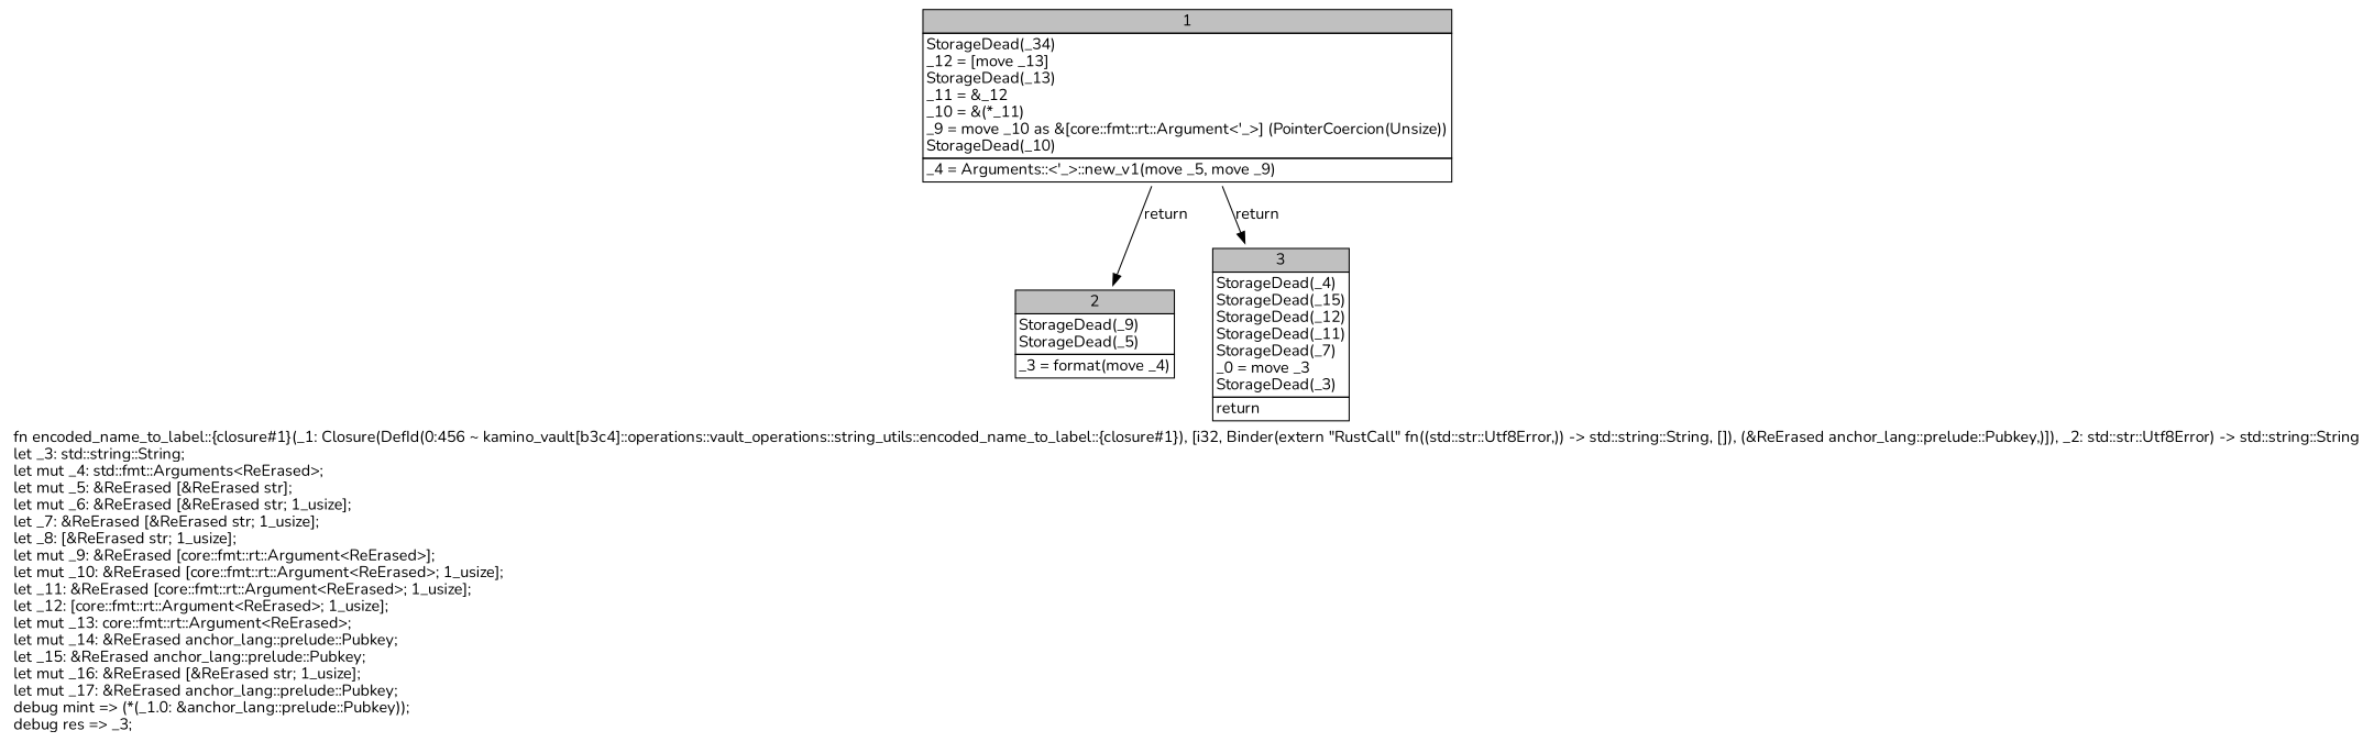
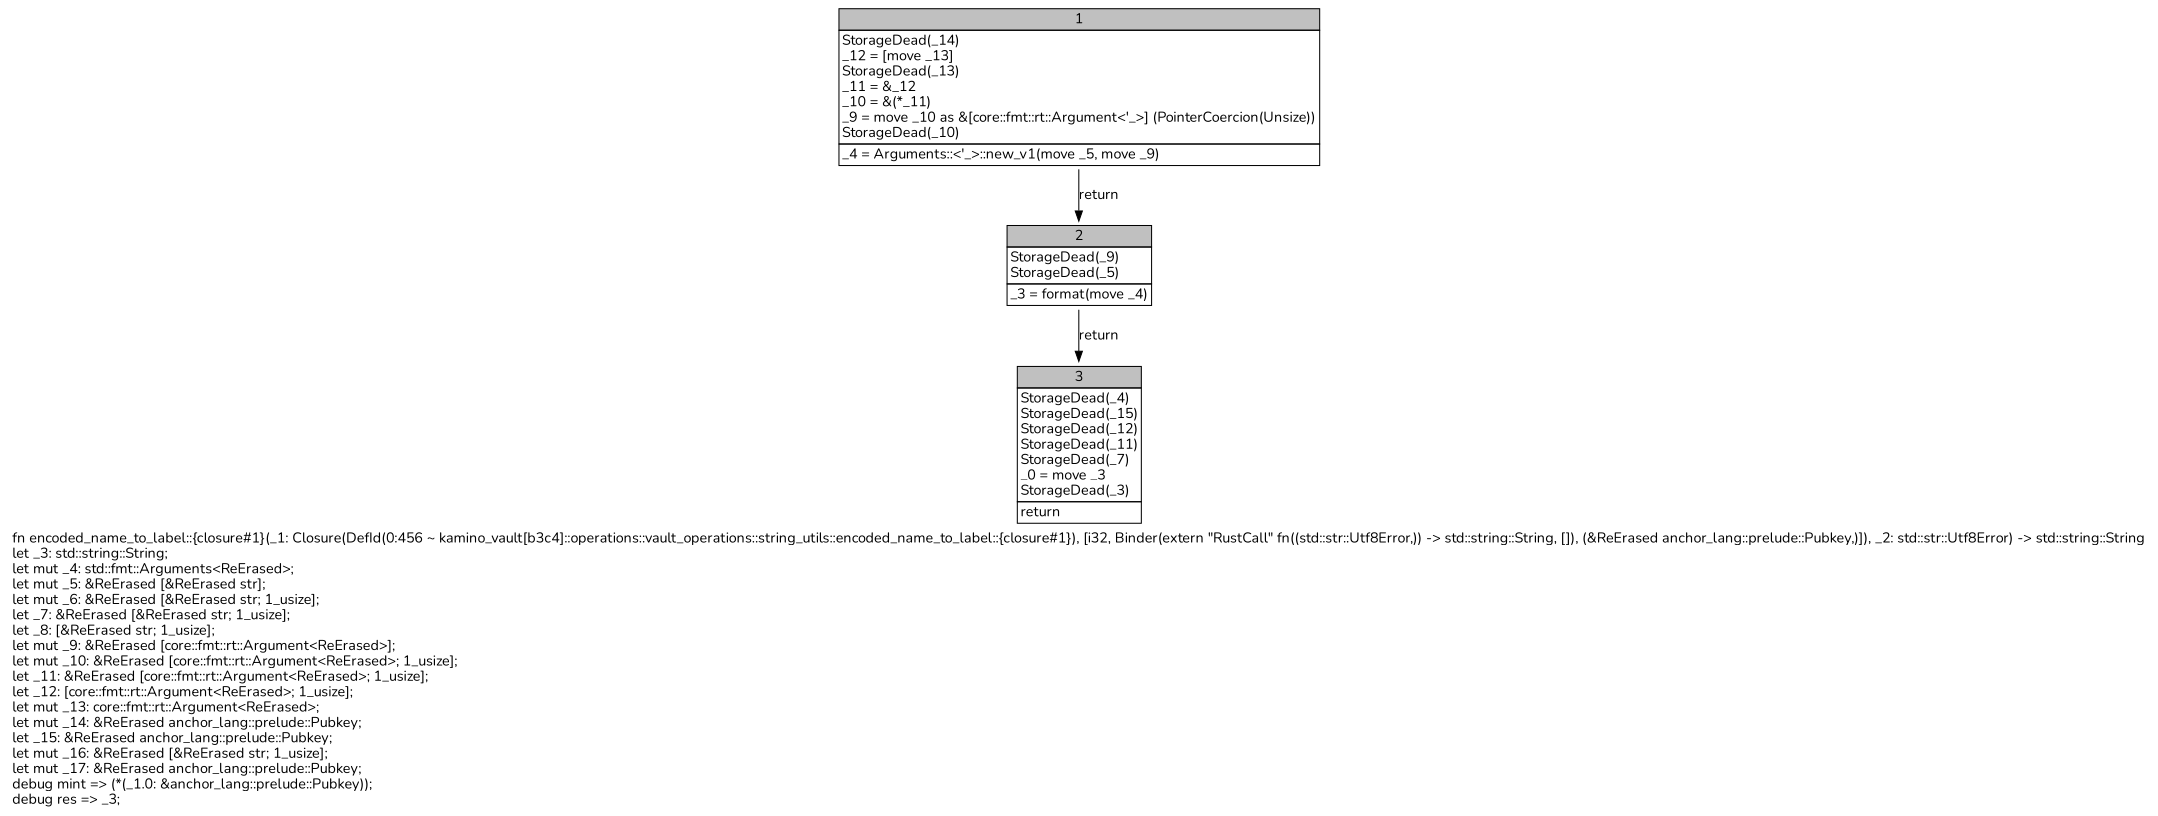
  digraph {
    fontname=Nunito
    label=<fn encoded_name_to_label::{closure#1}(_1: Closure(DefId(0:456 ~ kamino_vault[b3c4]::operations::vault_operations::string_utils::encoded_name_to_label::{closure#1}), [i32, Binder(extern &quot;RustCall&quot; fn((std::str::Utf8Error,)) -&gt; std::string::String, []), (&amp;ReErased anchor_lang::prelude::Pubkey,)]), _2: std::str::Utf8Error) -&gt; std::string::String<br align="left"/>let _3: std::string::String;<br align="left"/>let mut _4: std::fmt::Arguments&lt;ReErased&gt;;<br align="left"/>let mut _5: &amp;ReErased [&amp;ReErased str];<br align="left"/>let mut _6: &amp;ReErased [&amp;ReErased str; 1_usize];<br align="left"/>let _7: &amp;ReErased [&amp;ReErased str; 1_usize];<br align="left"/>let _8: [&amp;ReErased str; 1_usize];<br align="left"/>let mut _9: &amp;ReErased [core::fmt::rt::Argument&lt;ReErased&gt;];<br align="left"/>let mut _10: &amp;ReErased [core::fmt::rt::Argument&lt;ReErased&gt;; 1_usize];<br align="left"/>let _11: &amp;ReErased [core::fmt::rt::Argument&lt;ReErased&gt;; 1_usize];<br align="left"/>let _12: [core::fmt::rt::Argument&lt;ReErased&gt;; 1_usize];<br align="left"/>let mut _13: core::fmt::rt::Argument&lt;ReErased&gt;;<br align="left"/>let mut _14: &amp;ReErased anchor_lang::prelude::Pubkey;<br align="left"/>let _15: &amp;ReErased anchor_lang::prelude::Pubkey;<br align="left"/>let mut _16: &amp;ReErased [&amp;ReErased str; 1_usize];<br align="left"/>let mut _17: &amp;ReErased anchor_lang::prelude::Pubkey;<br align="left"/>debug mint =&gt; (*(_1.0: &amp;anchor_lang::prelude::Pubkey));<br align="left"/>debug res =&gt; _3;<br align="left"/>>
    node [fontname=Nunito shape=none]
    edge [fontname=Nunito]
-   n1 [label=<<table border="0" cellborder="1" cellspacing="0"><tr><td bgcolor="gray" align="center" colspan="1">1</td></tr><tr><td align="left" balign="left">StorageDead(_34)<br/>_12 = [move _13]<br/>StorageDead(_13)<br/>_11 = &amp;_12<br/>_10 = &amp;(*_11)<br/>_9 = move _10 as &amp;[core::fmt::rt::Argument&lt;'_&gt;] (PointerCoercion(Unsize))<br/>StorageDead(_10)<br/></td></tr><tr><td align="left">_4 = Arguments::&lt;'_&gt;::new_v1(move _5, move _9)</td></tr></table>>]
+   n1 [label=<<table border="0" cellborder="1" cellspacing="0"><tr><td bgcolor="gray" align="center" colspan="1">1</td></tr><tr><td align="left" balign="left">StorageDead(_14)<br/>_12 = [move _13]<br/>StorageDead(_13)<br/>_11 = &amp;_12<br/>_10 = &amp;(*_11)<br/>_9 = move _10 as &amp;[core::fmt::rt::Argument&lt;'_&gt;] (PointerCoercion(Unsize))<br/>StorageDead(_10)<br/></td></tr><tr><td align="left">_4 = Arguments::&lt;'_&gt;::new_v1(move _5, move _9)</td></tr></table>>]
    n2 [label=<<table border="0" cellborder="1" cellspacing="0"><tr><td bgcolor="gray" align="center" colspan="1">2</td></tr><tr><td align="left" balign="left">StorageDead(_9)<br/>StorageDead(_5)<br/></td></tr><tr><td align="left">_3 = format(move _4)</td></tr></table>>]
    n3 [label=<<table border="0" cellborder="1" cellspacing="0"><tr><td bgcolor="gray" align="center" colspan="1">3</td></tr><tr><td align="left" balign="left">StorageDead(_4)<br/>StorageDead(_15)<br/>StorageDead(_12)<br/>StorageDead(_11)<br/>StorageDead(_7)<br/>_0 = move _3<br/>StorageDead(_3)<br/></td></tr><tr><td align="left">return</td></tr></table>>]
    n1 -> n2 [label=return]
-   n1 -> n3 [label=return]
+   n2 -> n3 [label=return]
  }
